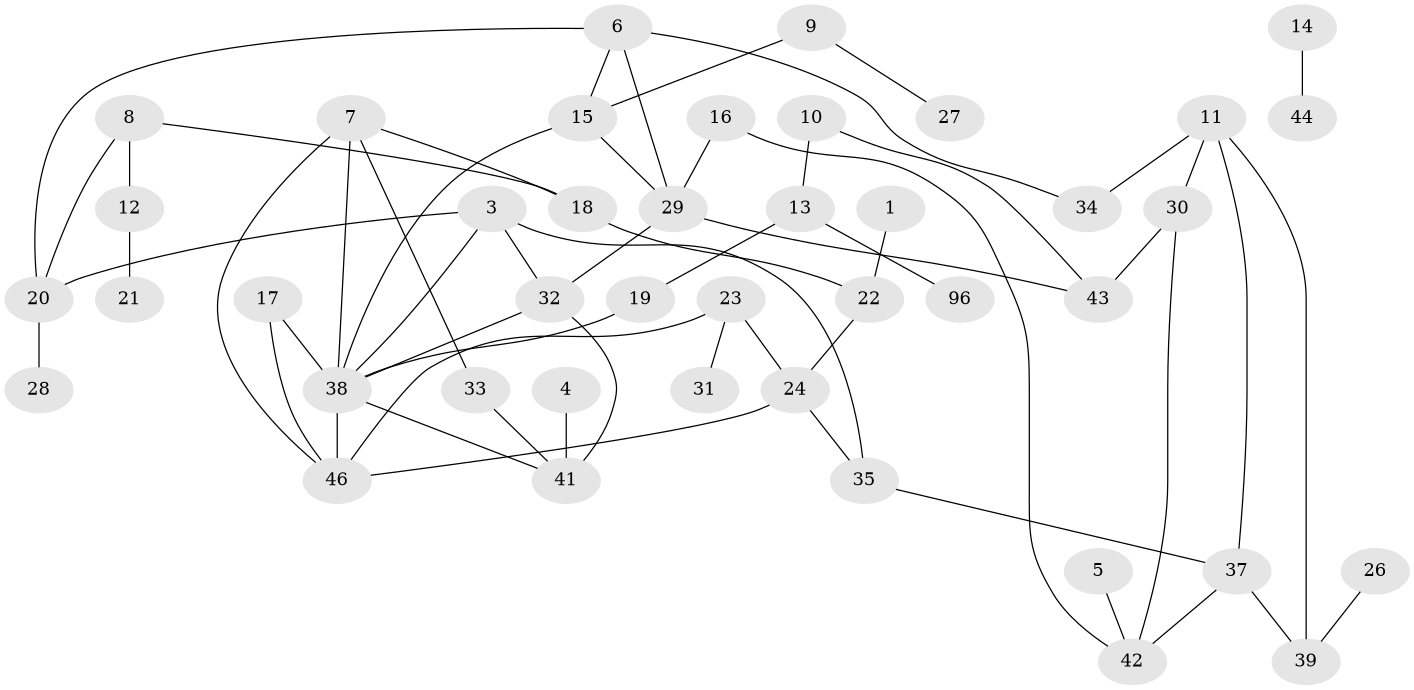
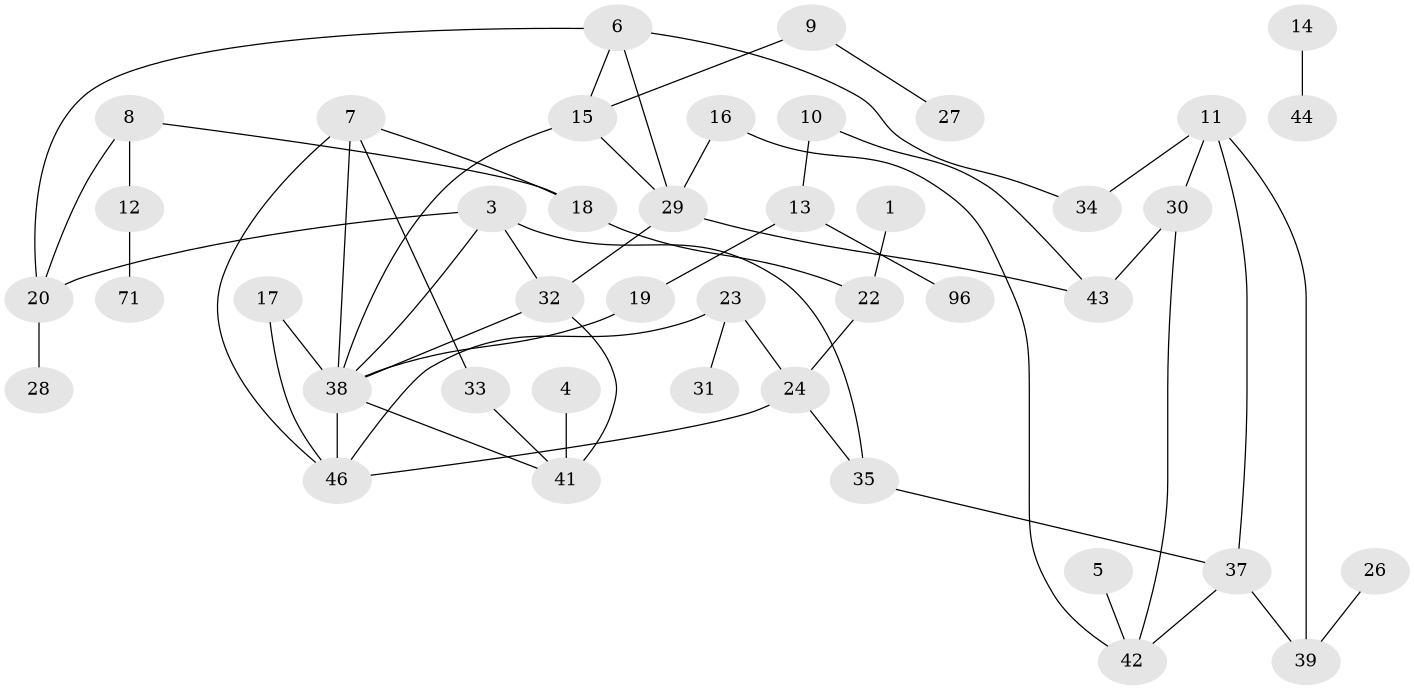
  graph {
    node [color=gray90 style=filled]
    edge [weight=1.0]
    1
    22
    24
    3
    20
    32
    35
    38
    28
    41
    37
    46
    4
    5
    42
    6
    15
    29
    34
    43
    7
    18
    33
    8
    12
-   21
+   21 [label=71]
    16
    9
    27
    10
    13
    19
    n33 [label=96]
    11
    30
    39
    14
    44
    17
    23
    31
    26
    1 -- 22
    22 -- 24
    24 -- 35
    24 -- 46
    3 -- 20
    3 -- 32
    3 -- 35
    3 -- 38
    20 -- 28
    32 -- 38
    32 -- 41 [weight=2.0]
    35 -- 37
    38 -- 41
    38 -- 46 [weight=2.0]
    37 -- 42
    37 -- 39
    4 -- 41
    5 -- 42
    6 -- 20
    6 -- 15
    6 -- 29
    6 -- 34
    15 -- 38 [weight=2.0]
    15 -- 29
    29 -- 32 [weight=2.0]
    29 -- 43 [weight=2.0]
    7 -- 38
    7 -- 46
    7 -- 18
    7 -- 33
    18 -- 22
    33 -- 41
    8 -- 20
    8 -- 18
    8 -- 12
    12 -- 21
    16 -- 42
    16 -- 29
    9 -- 15
    9 -- 27
    10 -- 43
    10 -- 13
    13 -- 19
    13 -- n33
    19 -- 38
    11 -- 37
    11 -- 34
    11 -- 30
    11 -- 39
    30 -- 42
    30 -- 43
    14 -- 44
    17 -- 38
    17 -- 46
    23 -- 24
    23 -- 46
    23 -- 31
    26 -- 39
  }
